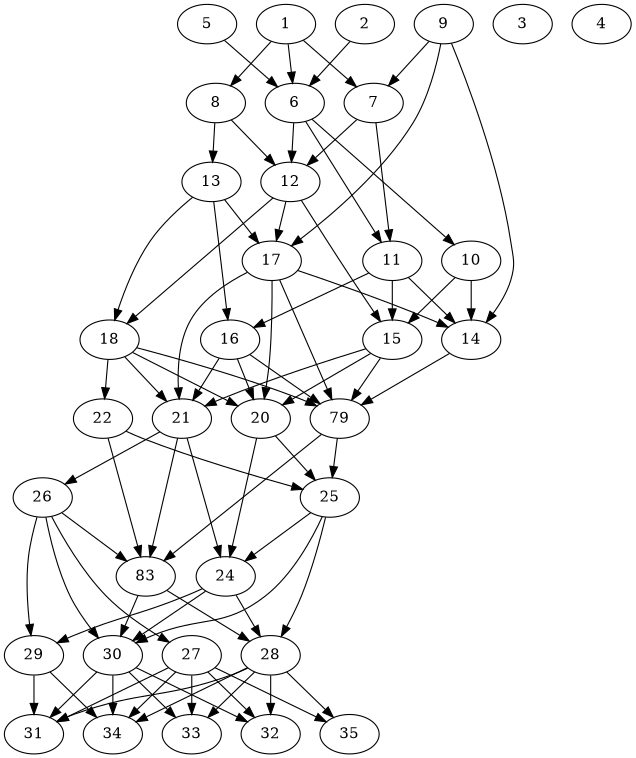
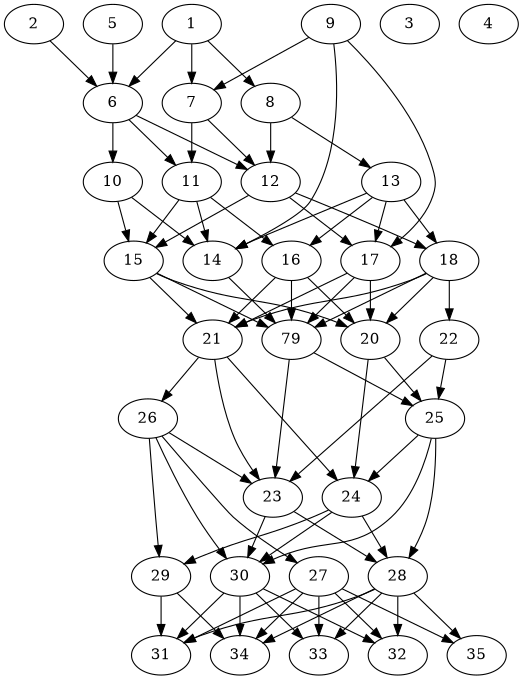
  digraph {
    node [alpha=0.18]
    1 [alpha=0.05 expect_size=16538624]
    6 [expect_size=27006976]
    7 [alpha=0.10 expect_size=25616384]
    8 [alpha=0.02 expect_size=20076544]
    10 [expect_size=44867584]
    11 [expect_size=30324736]
    12 [alpha=0.11 expect_size=41539584]
    13 [alpha=0.01 expect_size=7700480]
    14 [alpha=0.06 expect_size=15068160]
    15 [alpha=0.10 expect_size=9611264]
    16 [expect_size=28896256]
    17 [alpha=0.07 expect_size=23724032]
    18 [alpha=0.07 expect_size=47611904]
    9 [alpha=0.13 expect_size=25372672]
    2 [alpha=0.06 expect_size=20338688]
    3 [alpha=0.03 expect_size=48241664]
    4 [expect_size=29769728]
    5 [alpha=0.08 expect_size=43968512]
    n19 [alpha=0.19 expect_size=5854208 label=79]
    20 [alpha=0.17 expect_size=36692992]
    21 [alpha=0.19 expect_size=31903744]
    22 [alpha=0.09 expect_size=27079680]
-   23 [alpha=0.16 expect_size=52090880 label=83]
+   23 [alpha=0.16 expect_size=52090880]
    25 [alpha=0.08 expect_size=19827712]
    24 [alpha=0.14 expect_size=6813696]
    26 [alpha=0.11 expect_size=43643904]
    28 [alpha=0.01 expect_size=9413632]
    30 [alpha=0.12 expect_size=22272000]
    29 [alpha=0.08 expect_size=24877056]
    27 [alpha=0.03 expect_size=39917568]
    31 [alpha=0.06 expect_size=14673920]
    32 [alpha=0.15 expect_size=13381632]
    33 [alpha=0.06 expect_size=33489920]
    34 [alpha=0.01 expect_size=23626752]
    35 [alpha=0.17 expect_size=8318976]
    1 -> 6
    1 -> 7
    1 -> 8
    6 -> 10
    6 -> 11
    6 -> 12
    7 -> 11
    7 -> 12
    8 -> 12
    8 -> 13
    10 -> 14
    10 -> 15
    11 -> 14
    11 -> 15
    11 -> 16
    12 -> 15
    12 -> 17
    12 -> 18
-   17 -> 14
+   13 -> 14
    13 -> 16
    13 -> 17
    13 -> 18
    14 -> n19
    15 -> n19
    15 -> 20
    15 -> 21
    16 -> n19
    16 -> 20
    16 -> 21
    17 -> n19
    17 -> 20
    17 -> 21
    18 -> n19
    18 -> 20
    18 -> 21
    18 -> 22
    9 -> 7
    9 -> 14
    9 -> 17
    2 -> 6
    5 -> 6
    n19 -> 23
    n19 -> 25
    20 -> 25
    20 -> 24
    21 -> 23
    21 -> 24
    21 -> 26
    22 -> 23
    22 -> 25
    23 -> 28
    23 -> 30
    25 -> 24
    25 -> 28
    25 -> 30
    24 -> 28
    24 -> 30
    24 -> 29
    26 -> 23
    26 -> 30
    26 -> 29
    26 -> 27
    28 -> 31
    28 -> 32
    28 -> 33
    28 -> 34
    28 -> 35
    30 -> 31
    30 -> 32
    30 -> 33
    30 -> 34
    29 -> 31
    29 -> 34
    27 -> 31
    27 -> 32
    27 -> 33
    27 -> 34
    27 -> 35
  }
